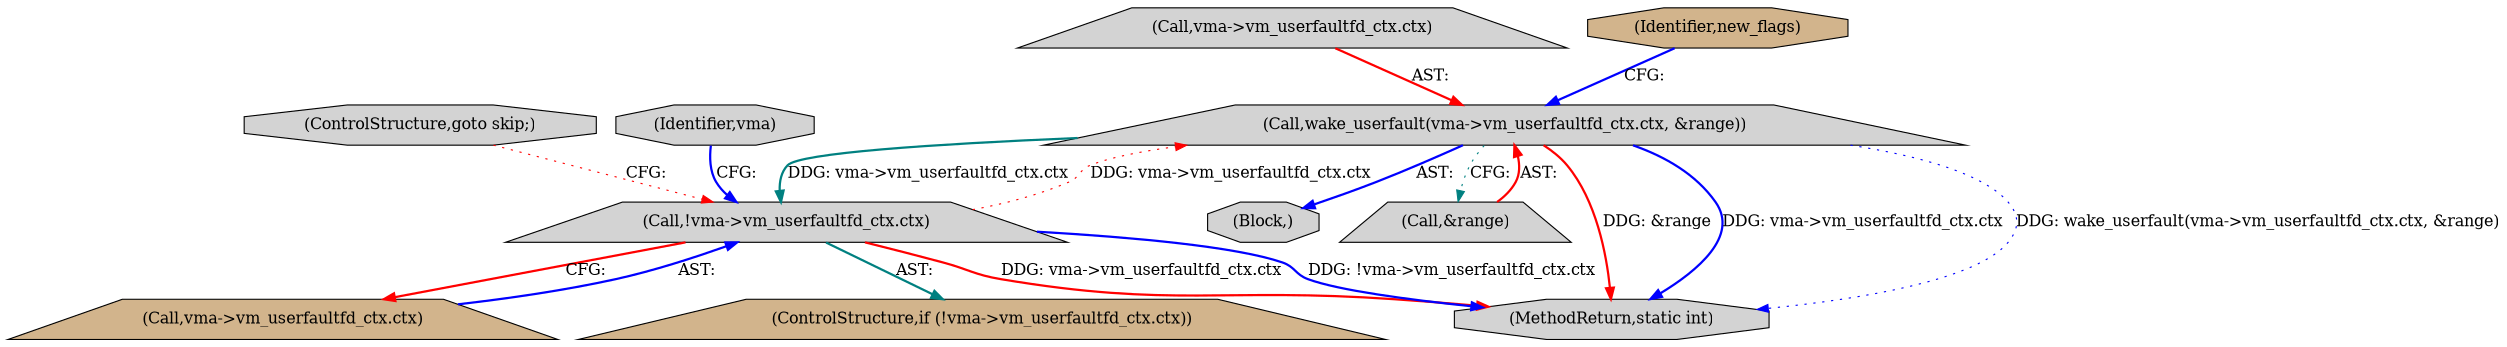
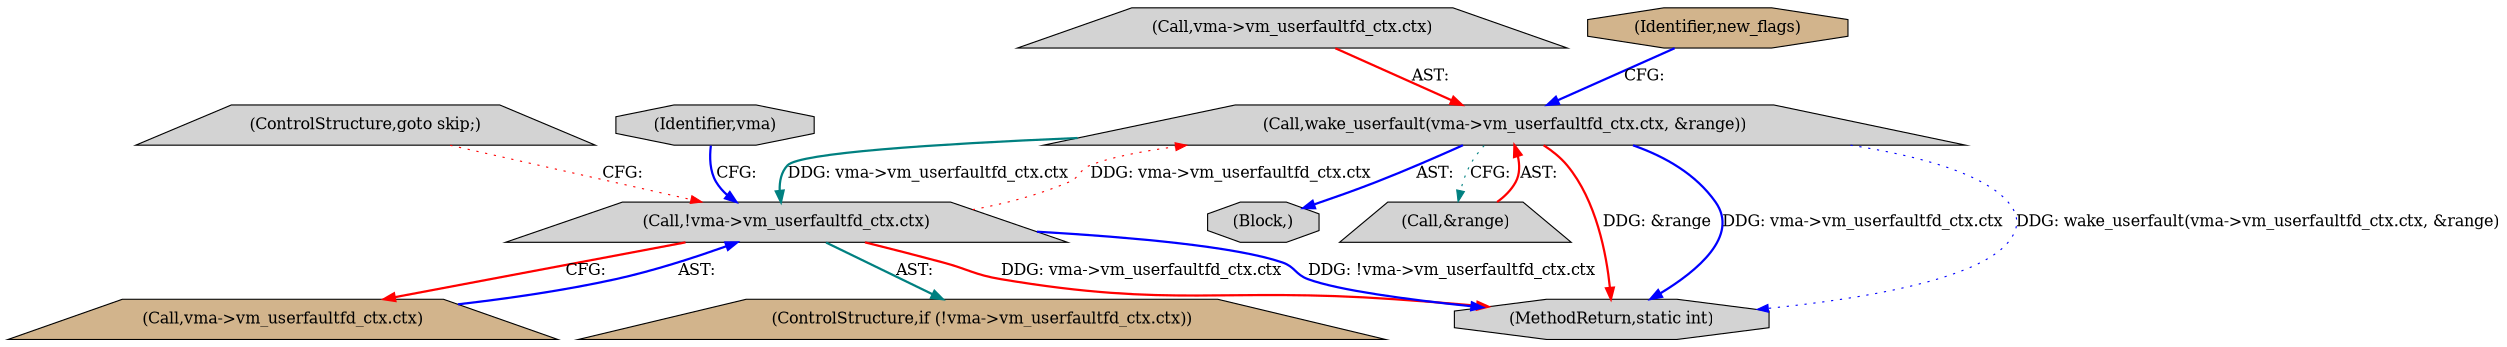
  digraph {
    node [fillcolor=lightgrey shape=trapezium style=filled]
    edge [color=blue style=bold]
    n1 [label="(Call,wake_userfault(vma->vm_userfaultfd_ctx.ctx, &range))"]
    n2 [label="(Call,!vma->vm_userfaultfd_ctx.ctx)"]
    n3 [label="(Block,)" shape=octagon]
    n4 [label="(Call,&range)"]
    n5 [label="(MethodReturn,static int)" shape=octagon]
    n6 [fillcolor=tan label="(Call,vma->vm_userfaultfd_ctx.ctx)"]
    n7 [fillcolor=tan label="(ControlStructure,if (!vma->vm_userfaultfd_ctx.ctx))"]
    n8 [label="(Call,vma->vm_userfaultfd_ctx.ctx)"]
    n9 [fillcolor=tan label="(Identifier,new_flags)" shape=octagon]
-   n10 [label="(ControlStructure,goto skip;)" shape=octagon]
+   n10 [label="(ControlStructure,goto skip;)"]
    n11 [label="(Identifier,vma)" shape=octagon]
    n1 -> n2 [color=teal label="DDG: vma->vm_userfaultfd_ctx.ctx"]
    n1 -> n3 [label="AST: "]
    n1 -> n4 [color=teal label="CFG: " style=dotted]
    n1 -> n5 [color=red label="DDG: &range"]
    n1 -> n5 [label="DDG: vma->vm_userfaultfd_ctx.ctx"]
    n1 -> n5 [label="DDG: wake_userfault(vma->vm_userfaultfd_ctx.ctx, &range)" style=dotted]
    n2 -> n1 [color=red label="DDG: vma->vm_userfaultfd_ctx.ctx" style=dotted]
    n2 -> n5 [color=red label="DDG: vma->vm_userfaultfd_ctx.ctx"]
    n2 -> n5 [label="DDG: !vma->vm_userfaultfd_ctx.ctx"]
    n2 -> n6 [color=red label="CFG: "]
    n2 -> n7 [color=teal label="AST: "]
    n4 -> n1 [color=red label="AST: "]
    n6 -> n2 [label="AST: "]
    n8 -> n1 [color=red label="AST: "]
    n9 -> n1 [label="CFG: "]
    n10 -> n2 [color=red label="CFG: " style=dotted]
    n11 -> n2 [label="CFG: "]
  }
